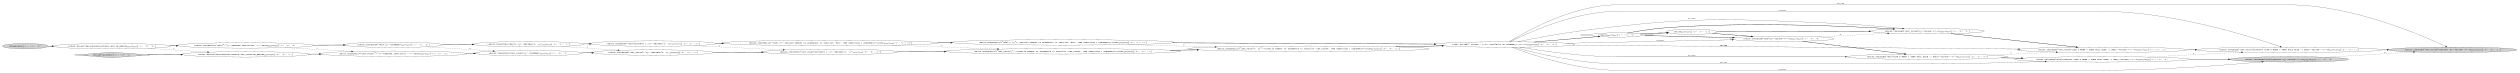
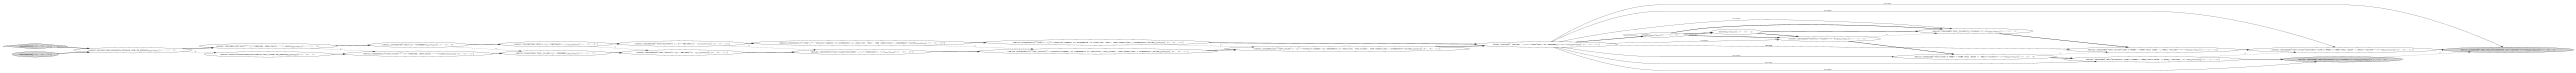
  digraph {
    fontname="Courier Prime"
    rankdir=LR
    node [fillcolor=white fontname="Courier Prime" shape=ellipse style=filled]
    edge [fontname="Courier Prime" style=bold]
    n1 [label="tester.checkFails(\"^any_value(1, 2)^\",\"Invalid number of arguments to function 'ANY_VALUE'. Was expecting 1 arguments\",false)@@@9@@@['0', '0', '1']"]
    n2 [label="final String(( values = {\"0\",\"CAST(null AS INTEGER)\",\"2\",\"2\"}@@@10@@@['1', '1', '1']"]
    n3 [label="tester.checkAgg(\"any_value(DISTINCT CASE x WHEN 0 THEN NULL ELSE -1 END)\",values,\"-1\",0d)@@@18@@@['0', '0', '1']"]
    n4 [fillcolor=lightgray label="tester.checkAgg(\"any_value(DISTINCT x)\",values,\"0\",0d)@@@19@@@['0', '0', '1']"]
    n5 [label="!enable@@@13@@@['1', '1', '1']" shape=diamond]
    n6 [label="tester.checkAgg(\"min(DISTINCT CASE x WHEN 0 THEN NULL ELSE -1 END)\",values,\"-1\",0d)@@@18@@@['1', '1', '0']"]
    n7 [label="tester.checkAgg(\"any_value(x)\",values,\"0\",0d)@@@16@@@['0', '0', '1']"]
    n8 [label="tester.checkAgg(\"min(x)\",values,\"0\",0d)@@@16@@@['1', '1', '0']"]
    n9 [label="tester.checkAgg(\"min(CASE x WHEN 0 THEN NULL ELSE -1 END)\",values,\"-1\",0d)@@@17@@@['1', '1', '0']"]
    n10 [fillcolor=lightgray label="tester.checkAgg(\"min(DISTINCT x)\",values,\"0\",0d)@@@19@@@['1', '1', '0']"]
    n11 [label="tester.checkAgg(\"any_value(CASE x WHEN 0 THEN NULL ELSE -1 END)\",values,\"-1\",0d)@@@17@@@['0', '0', '1']"]
    n12 [label="tester.checkFails(\"^any_value()^\",\"Invalid number of arguments to function 'ANY_VALUE'. Was expecting 1 arguments\",false)@@@8@@@['0', '0', '1']"]
    n13 [label="tester.checkType(\"any_value(1)\",\"INTEGER\")@@@5@@@['0', '0', '1']"]
    n14 [label="tester.checkType(\"any_value(1.2)\",\"DECIMAL(2, 1)\")@@@6@@@['0', '0', '1']"]
    n15 [label="tester.checkType(\"any_value(DISTINCT 1.5)\",\"DECIMAL(2, 1)\")@@@7@@@['0', '0', '1']"]
+   n16 [fillcolor=lightgray label="testMinFunc['0', '1', '0']" shape=diamond]
    n17 [label="tester.setFor(SqlStdOperatorTable.MIN,VM_EXPAND)@@@3@@@['1', '1', '0']"]
    n18 [label="tester.checkFails(\"min(^*^)\",\"Unknown identifier '\*'\",false)@@@4@@@['1', '1', '0']"]
    n19 [label="tester.setFor(SqlStdOperatorTable.ANY_VALUE,VM_EXPAND)@@@3@@@['0', '0', '1']"]
    n20 [label="tester.checkType(\"min(1)\",\"INTEGER\")@@@5@@@['1', '1', '0']"]
    n21 [label="tester.checkType(\"min(1.2)\",\"DECIMAL(2, 1)\")@@@6@@@['1', '1', '0']"]
    n22 [label="tester.checkType(\"min(DISTINCT 1.5)\",\"DECIMAL(2, 1)\")@@@7@@@['1', '1', '0']"]
    n23 [label="tester.checkFails(\"any_value(^*^)\",\"Unknown identifier '\*'\",false)@@@4@@@['0', '0', '1']"]
    n24 [label="return@@@14@@@['1', '1', '1']"]
-   n25 [fillcolor=lightgray label="testAnyValueFunc['0', '0', '1']" shape=diamond]
    n26 [label="tester.checkFails(\"^min()^\",\"Invalid number of arguments to function 'MIN'. Was expecting 1 arguments\",false)@@@8@@@['1', '1', '0']"]
    n27 [label="tester.checkFails(\"^min(1, 2)^\",\"Invalid number of arguments to function 'MIN'. Was expecting 1 arguments\",false)@@@9@@@['1', '1', '0']"]
    n28 [fillcolor=lightgray label="testMinFunc['1', '0', '0']"]
    n1 -> n2
    n2 -> n3 [label=values style=solid]
    n2 -> n4 [label=values style=solid]
    n2 -> n5
    n2 -> n6 [label=values style=solid]
    n2 -> n7 [label=values style=solid]
    n2 -> n8 [label=values style=solid]
    n2 -> n9 [label=values style=solid]
    n2 -> n10 [label=values style=solid]
    n2 -> n11 [label=values style=solid]
    n3 -> n4
    n5 -> n7
    n5 -> n8
    n5 -> n24 [label=true style=dotted]
    n5 -> n24
    n6 -> n3 [label=0 style=dashed]
    n6 -> n10
    n7 -> n11
    n8 -> n7 [label=0 style=dashed]
    n8 -> n9
    n9 -> n6
    n9 -> n11 [label=0 style=dashed]
    n10 -> n4 [label=0 style=dashed]
    n11 -> n3
    n12 -> n1
    n13 -> n14
    n14 -> n15
    n15 -> n12
+   n16 -> n17
    n17 -> n18
    n17 -> n19 [label=0 style=dashed]
    n18 -> n20
    n18 -> n23 [label=0 style=dashed]
    n19 -> n23
    n20 -> n13 [label=0 style=dashed]
    n20 -> n21
    n21 -> n14 [label=0 style=dashed]
    n21 -> n22
    n22 -> n15 [label=0 style=dashed]
    n22 -> n26
    n23 -> n13
    n24 -> n7
    n24 -> n8
-   n25 -> n19
    n26 -> n12 [label=0 style=dashed]
    n26 -> n27
    n27 -> n1 [label=0 style=dashed]
    n27 -> n2
    n28 -> n17
  }
